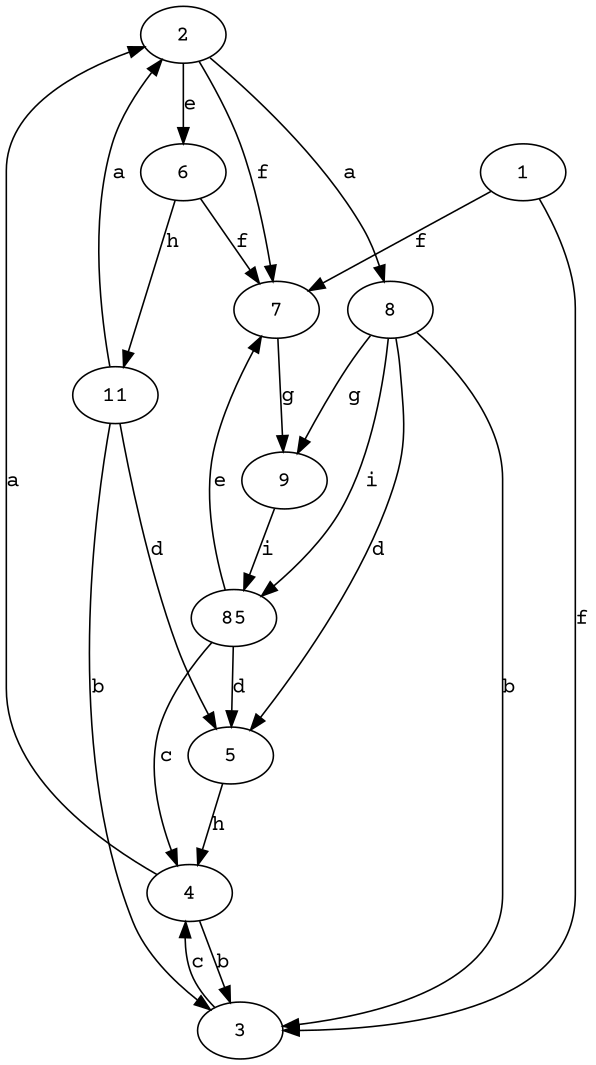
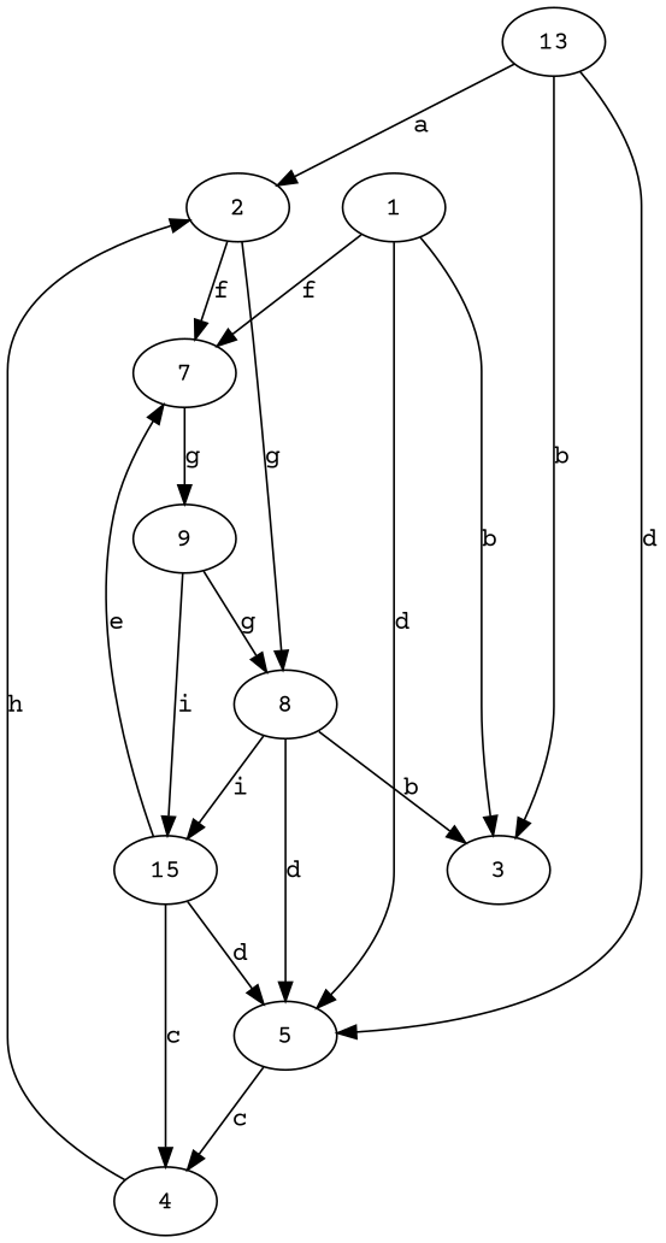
  strict digraph {
    fontname="Courier Prime"
    node [fontname="Courier Prime"]
    edge [fontname="Courier Prime"]
    2
-   6
    7
    8
-   11
+   11 [label=13]
    9
-   15 [label=85]
+   15
    3
    5
    4
    1
-   2 -> 6 [label=e]
    2 -> 7 [label=f]
-   2 -> 8 [label=a]
-   6 -> 7 [label=f]
-   6 -> 11 [label=h]
+   2 -> 8 [label=g]
    7 -> 9 [label=g]
-   8 -> 9 [label=g]
+   9 -> 8 [label=g]
    8 -> 15 [label=i]
    8 -> 3 [label=b]
    8 -> 5 [label=d]
    11 -> 2 [label=a]
    11 -> 3 [label=b]
    11 -> 5 [label=d]
    9 -> 15 [label=i]
    15 -> 7 [label=e]
    15 -> 5 [label=d]
    15 -> 4 [label=c]
-   3 -> 4 [label=c]
-   5 -> 4 [label=h]
-   4 -> 2 [label=a]
-   4 -> 3 [label=b]
+   5 -> 4 [label=c]
+   4 -> 2 [label=h]
    1 -> 7 [label=f]
-   1 -> 3 [label=f]
+   1 -> 3 [label=b]
+   1 -> 5 [label=d]
  }
